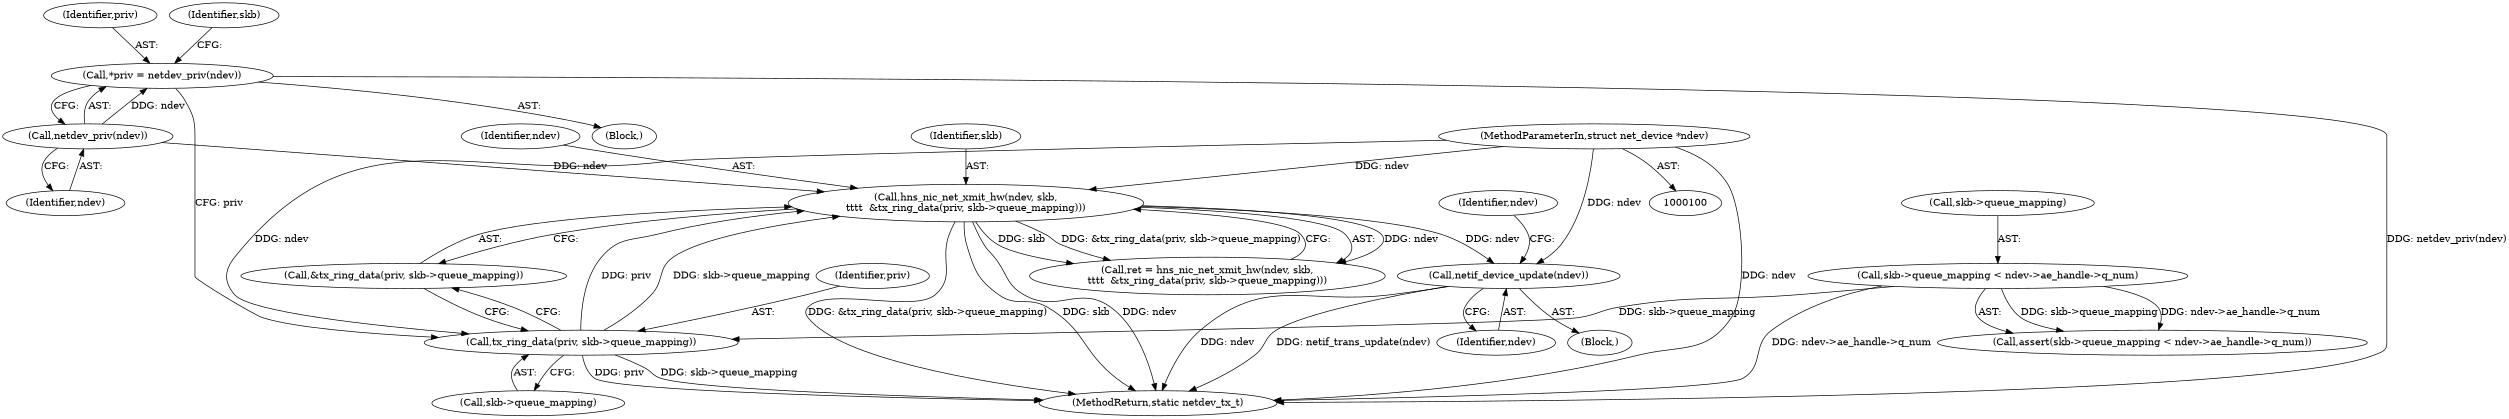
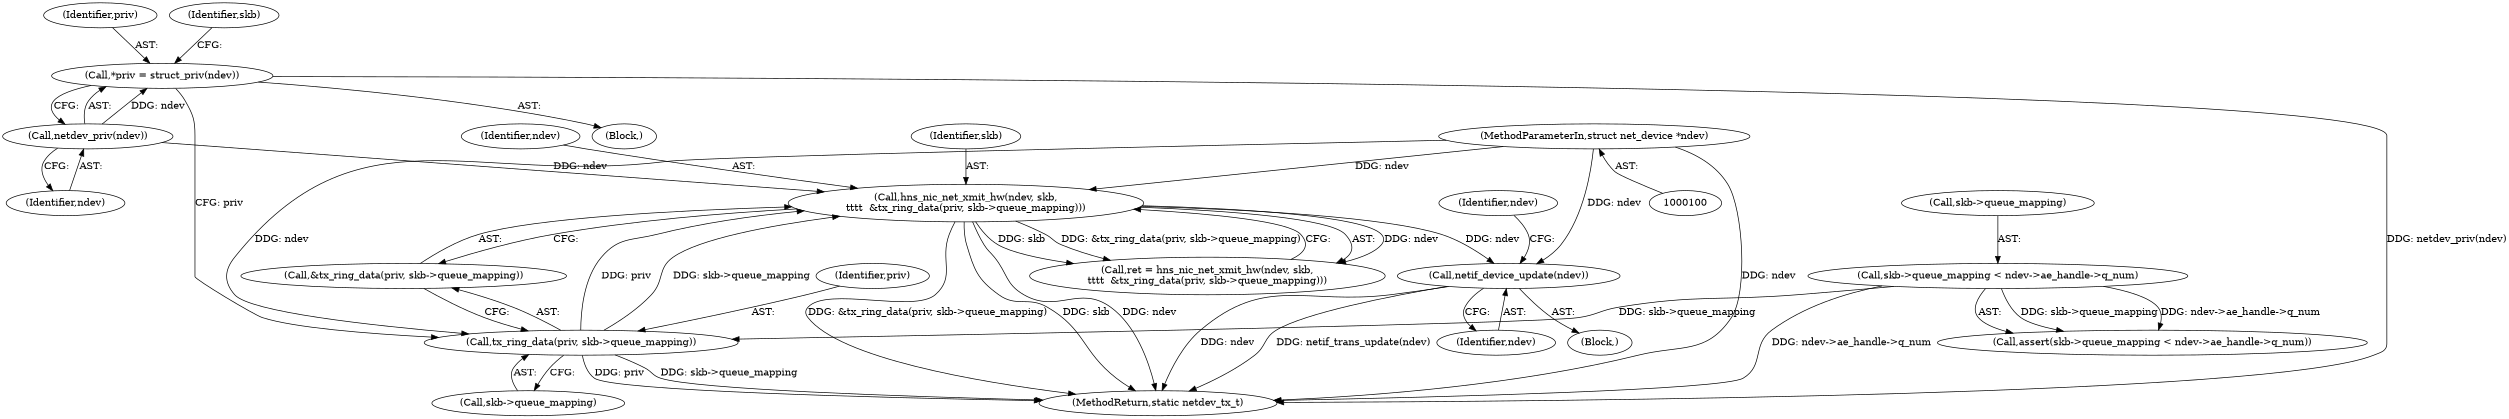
  digraph {
    n1 [label="(Call,netif_device_update(ndev))"]
    n2 [label="(MethodReturn,static netdev_tx_t)"]
    n3 [label="(Identifier,ndev)"]
    n4 [label="(Block,)"]
    n5 [label="(Call,hns_nic_net_xmit_hw(ndev, skb,\n\t\t\t\t  &tx_ring_data(priv, skb->queue_mapping)))"]
    n6 [label="(Call,ret = hns_nic_net_xmit_hw(ndev, skb,\n\t\t\t\t  &tx_ring_data(priv, skb->queue_mapping)))"]
    n7 [label="(Call,&tx_ring_data(priv, skb->queue_mapping))"]
    n8 [label="(Call,tx_ring_data(priv, skb->queue_mapping))"]
    n9 [label="(Call,netdev_priv(ndev))"]
-   n10 [label="(Call,*priv = netdev_priv(ndev))"]
+   n10 [label="(Call,*priv = struct_priv(ndev))"]
    n11 [label="(Identifier,ndev)"]
    n12 [label="(Block,)"]
    n13 [label="(MethodParameterIn,struct net_device *ndev)"]
    1000100
    n15 [label="(Call,skb->queue_mapping)"]
    n16 [label="(Call,skb->queue_mapping < ndev->ae_handle->q_num)"]
    n17 [label="(Call,assert(skb->queue_mapping < ndev->ae_handle->q_num))"]
    n18 [label="(Identifier,priv)"]
    n19 [label="(Identifier,ndev)"]
    n20 [label="(Identifier,priv)"]
    n21 [label="(Call,skb->queue_mapping)"]
    n22 [label="(Identifier,skb)"]
    n23 [label="(Identifier,skb)"]
    n24 [label="(Identifier,ndev)"]
    n1 -> n2 [label="DDG: ndev"]
    n1 -> n2 [label="DDG: netif_trans_update(ndev)"]
    n1 -> n3 [label="CFG: "]
    n1 -> n4 [label="AST: "]
    n3 -> n1 [label="AST: "]
    n5 -> n1 [label="DDG: ndev"]
    n5 -> n2 [label="DDG: &tx_ring_data(priv, skb->queue_mapping)"]
    n5 -> n2 [label="DDG: skb"]
    n5 -> n2 [label="DDG: ndev"]
    n5 -> n6 [label="AST: "]
    n5 -> n6 [label="DDG: ndev"]
    n5 -> n6 [label="DDG: skb"]
    n5 -> n6 [label="DDG: &tx_ring_data(priv, skb->queue_mapping)"]
    n5 -> n7 [label="CFG: "]
    n6 -> n5 [label="CFG: "]
    n7 -> n5 [label="AST: "]
    n7 -> n8 [label="CFG: "]
    n8 -> n2 [label="DDG: priv"]
    n8 -> n2 [label="DDG: skb->queue_mapping"]
    n8 -> n5 [label="DDG: priv"]
    n8 -> n5 [label="DDG: skb->queue_mapping"]
-   n8 -> n7 [label="CFG: "]
+   n8 -> n7 [label="AST: "]
    n8 -> n15 [label="CFG: "]
    n9 -> n5 [label="DDG: ndev"]
    n9 -> n10 [label="AST: "]
    n9 -> n10 [label="DDG: ndev"]
    n9 -> n11 [label="CFG: "]
    n10 -> n2 [label="DDG: netdev_priv(ndev)"]
    n10 -> n8 [label="CFG: priv"]
    n10 -> n9 [label="CFG: "]
    n10 -> n12 [label="AST: "]
    n11 -> n9 [label="AST: "]
    n13 -> n1 [label="DDG: ndev"]
    n13 -> n2 [label="DDG: ndev"]
    n13 -> n5 [label="DDG: ndev"]
    n13 -> n8 [label="DDG: ndev"]
-   n13 -> 1000100 [label="AST: "]
+   1000100 -> n13 [label="AST: "]
    n15 -> n8 [label="AST: "]
    n16 -> n2 [label="DDG: ndev->ae_handle->q_num"]
    n16 -> n8 [label="DDG: skb->queue_mapping"]
    n16 -> n17 [label="AST: "]
    n16 -> n17 [label="DDG: skb->queue_mapping"]
    n16 -> n17 [label="DDG: ndev->ae_handle->q_num"]
    n18 -> n8 [label="AST: "]
    n19 -> n5 [label="AST: "]
    n20 -> n10 [label="AST: "]
    n21 -> n16 [label="AST: "]
    n22 -> n5 [label="AST: "]
    n23 -> n10 [label="CFG: "]
    n24 -> n1 [label="CFG: "]
  }
